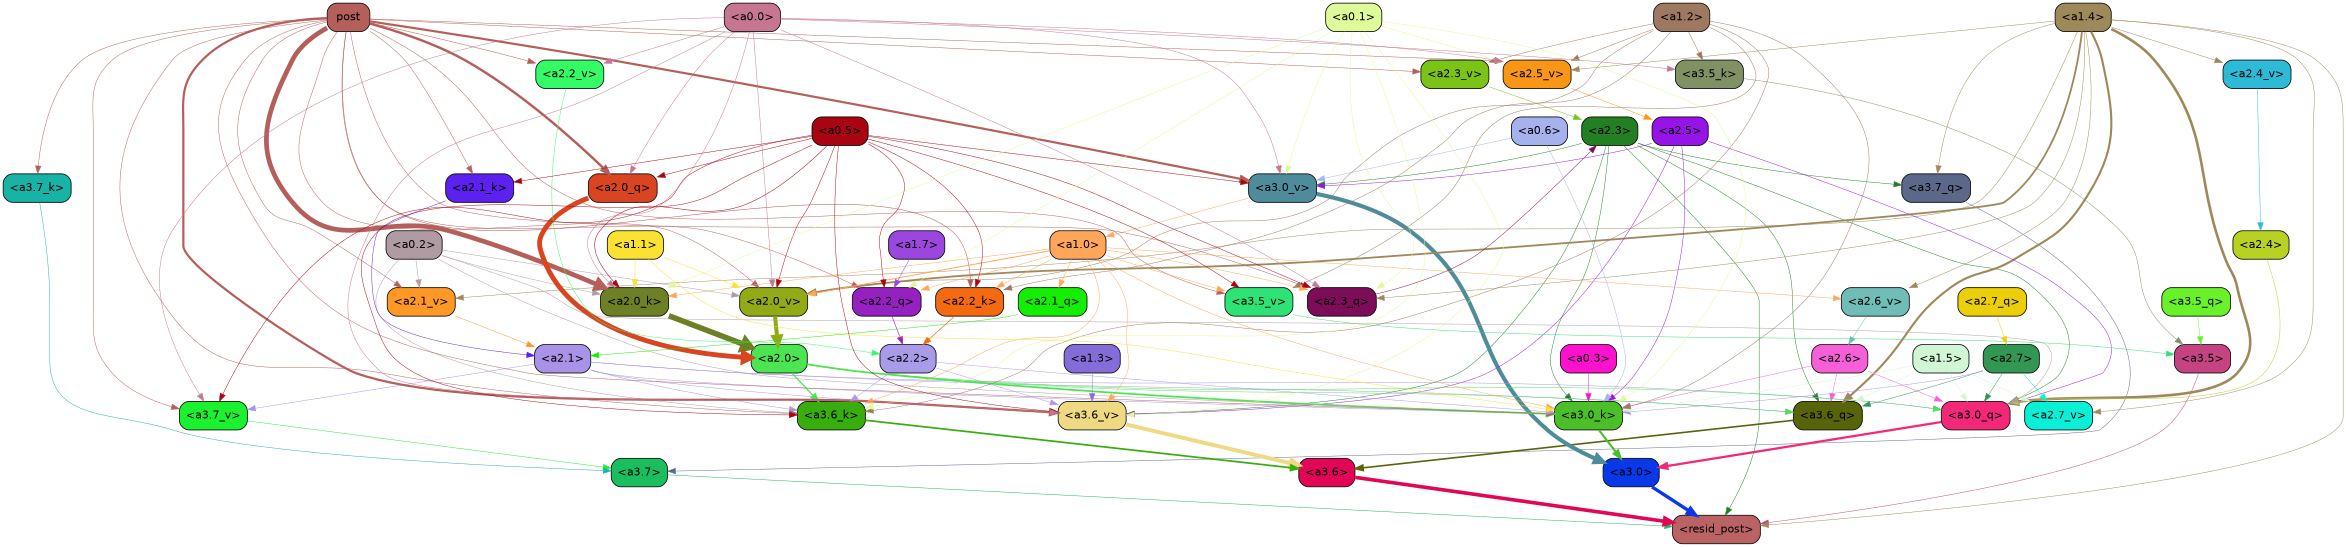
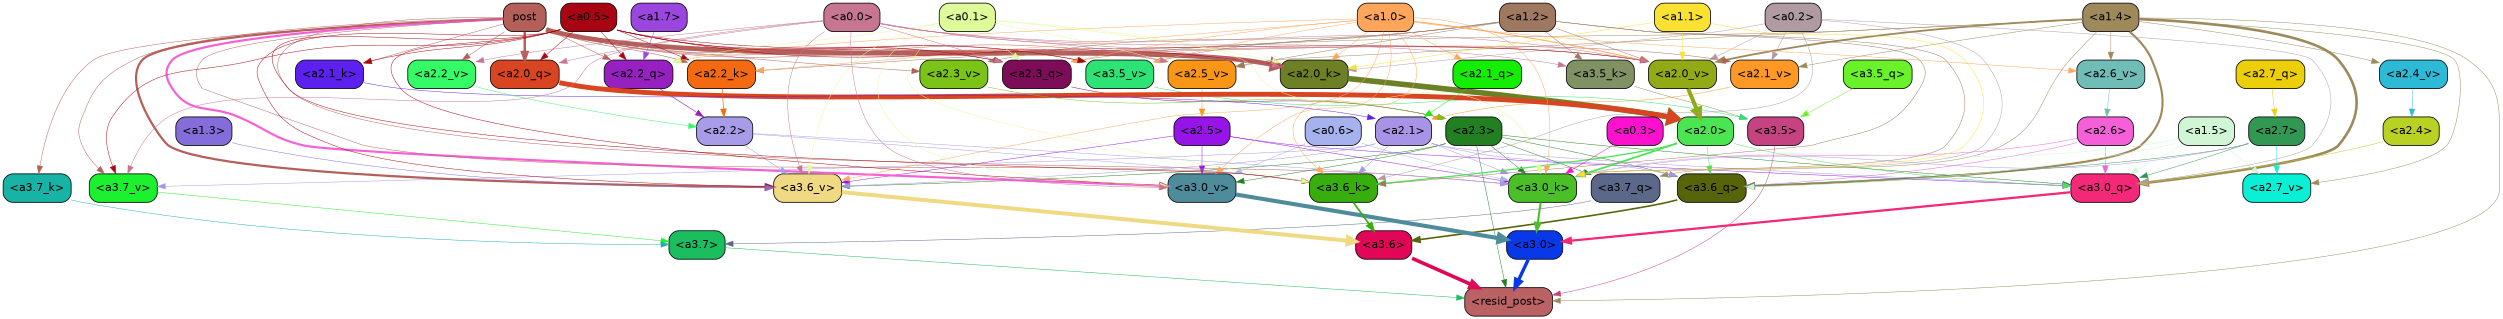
  strict digraph {
    splines=true
    node [color=black fontname=Helvetica shape=box style="filled, rounded"]
    edge [color="#b55f5a" penwidth=0.6]
    "<a3.7>" [fillcolor="#1bbe5f"]
    "<resid_post>" [fillcolor="#bb6265"]
    "<a3.6>" [fillcolor="#e10756"]
    "<a3.5>" [fillcolor="#c44380"]
    "<a3.0>" [fillcolor="#0938e9"]
    "<a2.3>" [fillcolor="#228022"]
    "<a3.7_q>" [fillcolor="#5b6889"]
    "<a3.6_q>" [fillcolor="#576409"]
    "<a3.0_q>" [fillcolor="#f32879"]
    "<a3.0_k>" [fillcolor="#4bbf28"]
    "<a3.6_v>" [fillcolor="#f0d983"]
    "<a3.0_v>" [fillcolor="#4e8c9c"]
    "<a1.4>" [fillcolor="#9e895b"]
    "<a2.3_q>" [fillcolor="#7e0d59"]
    "<a2.7_v>" [fillcolor="#09f0d7"]
    "<a2.6_v>" [fillcolor="#70bcb7"]
    "<a2.5_v>" [fillcolor="#fa9615"]
    "<a2.4_v>" [fillcolor="#2dbad7"]
    "<a2.1_v>" [fillcolor="#ff9825"]
    "<a2.0_v>" [fillcolor="#92aa15"]
    "<a2.6>" [fillcolor="#f560d8"]
    "<a2.5>" [fillcolor="#9614e8"]
    "<a2.4>" [fillcolor="#b8d123"]
    "<a2.1>" [fillcolor="#a993e7"]
    "<a2.0>" [fillcolor="#4ce552"]
    "<a2.7>" [fillcolor="#339754"]
    "<a3.6_k>" [fillcolor="#37ad0e"]
    "<a3.7_v>" [fillcolor="#1cf12f"]
    "<a3.5_q>" [fillcolor="#69f229"]
    "<a3.7_k>" [fillcolor="#16b3a6"]
    "<a3.5_k>" [fillcolor="#809164"]
    "<a3.5_v>" [fillcolor="#2ee375"]
    "<a1.5>" [fillcolor="#d0f6d5"]
    "<a0.2>" [fillcolor="#b19ba2"]
    "<a2.0_k>" [fillcolor="#6d8025"]
    n36 [fillcolor="#b55f5a" label=post]
    "<a2.2_q>" [fillcolor="#9721c0"]
    "<a2.0_q>" [fillcolor="#d94521"]
    "<a2.2_k>" [fillcolor="#f36a10"]
    "<a2.1_k>" [fillcolor="#5c21ef"]
    "<a2.3_v>" [fillcolor="#7cc318"]
    "<a2.2_v>" [fillcolor="#35fb66"]
    "<a2.2>" [fillcolor="#a89ce9"]
    "<a1.2>" [fillcolor="#9e7861"]
    "<a1.0>" [fillcolor="#ffa65b"]
    "<a2.1_q>" [fillcolor="#14ee02"]
    "<a0.6>" [fillcolor="#a5b2ee"]
    "<a0.5>" [fillcolor="#a90411"]
    "<a0.1>" [fillcolor="#dffa98"]
    "<a0.0>" [fillcolor="#c77692"]
    "<a1.1>" [fillcolor="#fae132"]
    "<a0.3>" [fillcolor="#fd11cf"]
    "<a1.3>" [fillcolor="#846dd9"]
    "<a2.7_q>" [fillcolor="#eccf08"]
    "<a1.7>" [fillcolor="#9b46de"]
    "<a3.7>" -> "<resid_post>" [color="#1bbe5f" penwidth=0.6239100098609924]
    "<a3.6>" -> "<resid_post>" [color="#e10756" penwidth=4.569062113761902]
    "<a3.5>" -> "<resid_post>" [color="#c44380"]
    "<a3.0>" -> "<resid_post>" [color="#0938e9" penwidth=4.283544182777405]
    "<a2.3>" -> "<resid_post>" [color="#228022"]
    "<a2.3>" -> "<a3.7_q>" [color="#228022"]
    "<a2.3>" -> "<a3.6_q>" [color="#228022"]
    "<a2.3>" -> "<a3.0_q>" [color="#228022"]
    "<a2.3>" -> "<a3.0_k>" [color="#228022"]
    "<a2.3>" -> "<a3.6_v>" [color="#228022"]
    "<a2.3>" -> "<a3.0_v>" [color="#228022"]
    "<a3.7_q>" -> "<a3.7>" [color="#5b6889"]
    "<a3.6_q>" -> "<a3.6>" [color="#576409" penwidth=2.03758105635643]
    "<a3.0_q>" -> "<a3.0>" [color="#f32879" penwidth=2.8638100624084473]
    "<a3.0_k>" -> "<a3.0>" [color="#4bbf28" penwidth=2.6274144649505615]
    "<a3.6_v>" -> "<a3.6>" [color="#f0d983" penwidth=5.002329230308533]
    "<a3.0_v>" -> "<a3.0>" [color="#4e8c9c" penwidth=5.188832879066467]
    "<a1.4>" -> "<resid_post>" [color="#9e895b"]
    "<a1.4>" -> "<a3.7_q>" [color="#9e895b"]
    "<a1.4>" -> "<a3.6_q>" [color="#9e895b" penwidth=2.6908124685287476]
    "<a1.4>" -> "<a3.0_q>" [color="#9e895b" penwidth=3.32076895236969]
    "<a1.4>" -> "<a2.3_q>" [color="#9e895b"]
    "<a1.4>" -> "<a2.7_v>" [color="#9e895b"]
    "<a1.4>" -> "<a2.6_v>" [color="#9e895b"]
    "<a1.4>" -> "<a2.5_v>" [color="#9e895b"]
    "<a1.4>" -> "<a2.4_v>" [color="#9e895b"]
    "<a1.4>" -> "<a2.1_v>" [color="#9e895b"]
    "<a1.4>" -> "<a2.0_v>" [color="#9e895b" penwidth=2.3065454959869385]
    "<a2.3_q>" -> "<a2.3>" [color="#7e0d59"]
    "<a2.6_v>" -> "<a2.6>" [color="#70bcb7"]
    "<a2.5_v>" -> "<a2.5>" [color="#fa9615"]
    "<a2.4_v>" -> "<a2.4>" [color="#2dbad7"]
    "<a2.1_v>" -> "<a2.1>" [color="#ff9825"]
    "<a2.0_v>" -> "<a2.0>" [color="#92aa15" penwidth=5.12138295173645]
    "<a2.6>" -> "<a3.6_q>" [color="#f560d8"]
    "<a2.6>" -> "<a3.0_q>" [color="#f560d8"]
    "<a2.6>" -> "<a3.0_k>" [color="#f560d8"]
    "<a2.5>" -> "<a3.0_q>" [color="#9614e8"]
    "<a2.5>" -> "<a3.0_k>" [color="#9614e8"]
    "<a2.5>" -> "<a3.6_v>" [color="#9614e8"]
    "<a2.5>" -> "<a3.0_v>" [color="#9614e8"]
    "<a2.4>" -> "<a3.0_q>" [color="#b8d123"]
    "<a2.1>" -> "<a3.6_q>" [color="#a993e7"]
    "<a2.1>" -> "<a3.0_q>" [color="#a993e7"]
    "<a2.1>" -> "<a3.0_k>" [color="#a993e7"]
    "<a2.1>" -> "<a3.6_v>" [color="#a993e7"]
    "<a2.1>" -> "<a3.6_k>" [color="#a993e7"]
    "<a2.1>" -> "<a3.7_v>" [color="#a993e7"]
    "<a2.0>" -> "<a3.6_q>" [color="#4ce552"]
    "<a2.0>" -> "<a3.0_q>" [color="#4ce552"]
    "<a2.0>" -> "<a3.0_k>" [color="#4ce552" penwidth=2.182972814887762]
    "<a2.0>" -> "<a3.6_k>" [color="#4ce552" penwidth=1.6254686117172241]
    "<a2.7>" -> "<a3.6_q>" [color="#339754"]
    "<a2.7>" -> "<a3.0_q>" [color="#339754"]
    "<a2.7>" -> "<a3.0_k>" [color="#a993e7"]
    "<a2.7>" -> "<a2.7_v>" [color="#09f0d7"]
    "<a3.6_k>" -> "<a3.6>" [color="#37ad0e" penwidth=2.174198240041733]
    "<a3.7_v>" -> "<a3.7>" [color="#1cf12f"]
    "<a3.5_q>" -> "<a3.5>" [color="#69f229"]
    "<a3.7_k>" -> "<a3.7>" [color="#16b3a6"]
    "<a3.5_k>" -> "<a3.5>" [color="#809164"]
    "<a3.5_v>" -> "<a3.5>" [color="#2ee375"]
    "<a1.5>" -> "<a3.6_q>" [color="#d0f6d5"]
    "<a1.5>" -> "<a3.0_q>" [color="#d0f6d5"]
    "<a1.5>" -> "<a3.0_k>" [color="#d0f6d5"]
    "<a1.5>" -> "<a2.7_v>" [color="#d0f6d5"]
    "<a0.2>" -> "<a3.0_q>" [color="#b19ba2"]
    "<a0.2>" -> "<a3.0_k>" [color="#b19ba2"]
    "<a0.2>" -> "<a2.1_v>" [color="#b19ba2"]
    "<a0.2>" -> "<a2.0_v>" [color="#b19ba2"]
    "<a0.2>" -> "<a3.6_k>" [color="#b19ba2"]
    "<a0.2>" -> "<a2.0_k>" [color="#b19ba2"]
    "<a2.0_k>" -> "<a2.0>" [color="#6d8025" penwidth=7.056803464889526]
    n36 -> "<a3.0_k>"
    n36 -> "<a3.6_v>" [penwidth=2.809220314025879]
-   n36 -> "<a3.0_v>" [penwidth=2.754121422767639]
+   n36 -> "<a3.0_v>" [color="#f560d8" penwidth=2.754121422767639]
    n36 -> "<a2.3_q>"
    n36 -> "<a2.5_v>"
    n36 -> "<a2.1_v>"
    n36 -> "<a2.0_v>"
    n36 -> "<a3.6_k>"
    n36 -> "<a3.7_v>"
    n36 -> "<a3.7_k>"
    n36 -> "<a3.5_v>"
    n36 -> "<a2.0_k>" [penwidth=5.977519929409027]
    n36 -> "<a2.2_q>"
    n36 -> "<a2.0_q>" [penwidth=3.102177858352661]
    n36 -> "<a2.2_k>" [penwidth=0.6805839538574219]
    n36 -> "<a2.1_k>"
    n36 -> "<a2.3_v>"
    n36 -> "<a2.2_v>" [penwidth=0.6436443328857422]
    "<a2.2_q>" -> "<a2.2>" [color="#9721c0" penwidth=0.7585353851318359]
    "<a2.0_q>" -> "<a2.0>" [color="#d94521" penwidth=6.189085364341736]
    "<a2.2_k>" -> "<a2.2>" [color="#f36a10" penwidth=0.87534499168396]
    "<a2.1_k>" -> "<a2.1>" [color="#5c21ef"]
    "<a2.3_v>" -> "<a2.3>" [color="#7cc318"]
    "<a2.2_v>" -> "<a2.2>" [color="#35fb66"]
    "<a2.2>" -> "<a3.0_k>" [color="#a89ce9" penwidth=0.6065438985824585]
    "<a2.2>" -> "<a3.6_v>" [color="#a89ce9"]
    "<a2.2>" -> "<a3.6_k>" [color="#a89ce9"]
    "<a1.2>" -> "<a3.0_k>" [color="#9e7861"]
    "<a1.2>" -> "<a2.5_v>" [color="#9e7861"]
    "<a1.2>" -> "<a2.0_v>" [color="#9e7861"]
    "<a1.2>" -> "<a3.6_k>" [color="#9e7861"]
    "<a1.2>" -> "<a3.5_k>" [color="#9e7861"]
    "<a1.2>" -> "<a3.5_v>" [color="#9e7861"]
    "<a1.2>" -> "<a2.2_k>" [color="#9e7861"]
    "<a1.2>" -> "<a2.3_v>" [color="#9e7861"]
    "<a1.0>" -> "<a3.0_k>" [color="#ffa65b"]
    "<a1.0>" -> "<a3.6_v>" [color="#ffa65b"]
-   "<a3.0_v>" -> "<a1.0>" [color="#ffa65b"]
+   "<a1.0>" -> "<a3.0_v>" [color="#ffa65b"]
    "<a1.0>" -> "<a2.3_q>" [color="#ffa65b"]
    "<a1.0>" -> "<a2.6_v>" [color="#ffa65b"]
    "<a1.0>" -> "<a2.0_v>" [color="#ffa65b" penwidth=1.2192587852478027]
    "<a1.0>" -> "<a3.6_k>" [color="#ffa65b"]
    "<a1.0>" -> "<a3.5_v>" [color="#ffa65b"]
    "<a1.0>" -> "<a2.0_k>" [color="#ffa65b"]
    "<a1.0>" -> "<a2.2_q>" [color="#ffa65b"]
    "<a1.0>" -> "<a2.2_k>" [color="#ffa65b"]
    "<a1.0>" -> "<a2.1_q>" [color="#ffa65b"]
    "<a2.1_q>" -> "<a2.1>" [color="#14ee02"]
    "<a0.6>" -> "<a3.0_k>" [color="#a5b2ee"]
    "<a0.6>" -> "<a3.0_v>" [color="#a5b2ee"]
    "<a0.5>" -> "<a3.6_v>" [color="#a90411"]
    "<a0.5>" -> "<a3.0_v>" [color="#a90411" penwidth=0.6120390892028809]
    "<a0.5>" -> "<a2.3_q>" [color="#a90411"]
    "<a0.5>" -> "<a2.0_v>" [color="#a90411"]
    "<a0.5>" -> "<a3.6_k>" [color="#a90411"]
    "<a0.5>" -> "<a3.7_v>" [color="#a90411"]
    "<a0.5>" -> "<a3.5_v>" [color="#a90411"]
    "<a0.5>" -> "<a2.0_k>" [color="#a90411" penwidth=0.658348560333252]
    "<a0.5>" -> "<a2.2_q>" [color="#a90411"]
    "<a0.5>" -> "<a2.0_q>" [color="#a90411"]
    "<a0.5>" -> "<a2.2_k>" [color="#a90411"]
    "<a0.5>" -> "<a2.1_k>" [color="#a90411"]
    "<a0.1>" -> "<a3.0_k>" [color="#dffa98"]
    "<a0.1>" -> "<a3.6_v>" [color="#dffa98"]
    "<a0.1>" -> "<a3.0_v>" [color="#dffa98"]
    "<a0.1>" -> "<a2.3_q>" [color="#dffa98"]
    "<a0.1>" -> "<a2.5_v>" [color="#dffa98"]
    "<a0.1>" -> "<a3.6_k>" [color="#dffa98"]
    "<a0.1>" -> "<a2.0_k>" [color="#dffa98"]
    "<a0.1>" -> "<a2.2_q>" [color="#dffa98"]
    "<a0.0>" -> "<a3.6_v>" [color="#c77692"]
    "<a0.0>" -> "<a3.0_v>" [color="#c77692"]
    "<a0.0>" -> "<a2.3_q>" [color="#c77692"]
    "<a0.0>" -> "<a2.5_v>" [color="#c77692"]
    "<a0.0>" -> "<a2.0_v>" [color="#c77692"]
    "<a0.0>" -> "<a3.7_v>" [color="#c77692"]
    "<a0.0>" -> "<a3.5_k>" [color="#c77692"]
    "<a0.0>" -> "<a2.0_k>" [color="#c77692"]
    "<a0.0>" -> "<a2.0_q>" [color="#c77692"]
    "<a0.0>" -> "<a2.2_v>" [color="#c77692"]
    "<a1.1>" -> "<a3.0_k>" [color="#fae132"]
    "<a1.1>" -> "<a2.0_v>" [color="#fae132"]
    "<a1.1>" -> "<a2.0_k>" [color="#fae132"]
    "<a0.3>" -> "<a3.0_k>" [color="#fd11cf"]
    "<a1.3>" -> "<a3.6_v>" [color="#846dd9"]
    "<a2.7_q>" -> "<a2.7>" [color="#eccf08"]
    "<a1.7>" -> "<a2.2_q>" [color="#9b46de"]
  }
